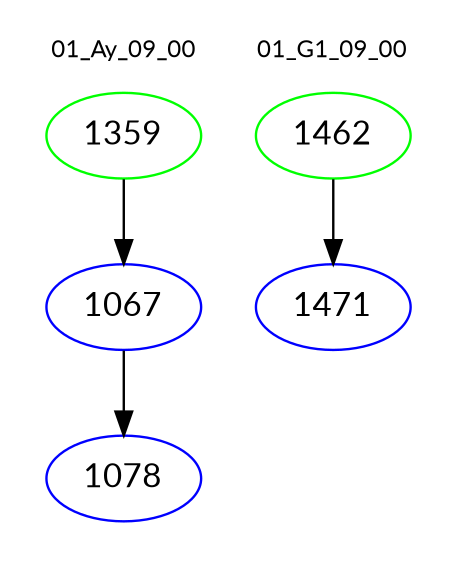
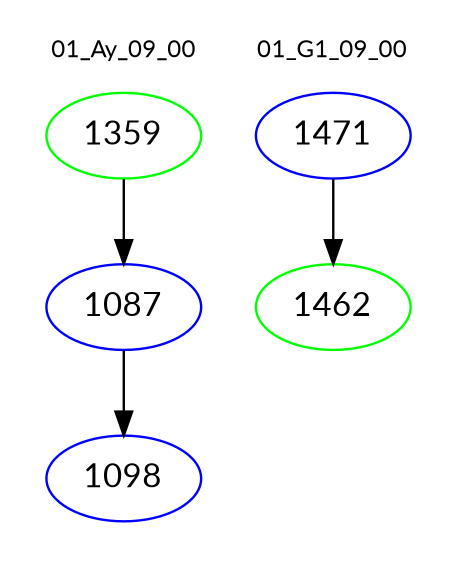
  digraph {
    fontname=Lato
    node [color=blue fontname=Lato]
    edge [color=black fontname=Lato]
    n1 [color=green label=1359]
-   n2 [label=1067]
-   n3 [label=1078]
+   n2 [label=1087]
+   n3 [label=1098]
    n4 [color=green label=1462]
    n5 [label=1471]
    subgraph cluster_1 {
      color=white
      fontsize=10
      label="01_Ay_09_00"
      n1
      n2
      n3
    }
    subgraph cluster_2 {
      color=white
      fontsize=10
      label="01_G1_09_00"
      n4
      n5
    }
    n1 -> n2
    n2 -> n3
-   n4 -> n5
+   n5 -> n4
  }
